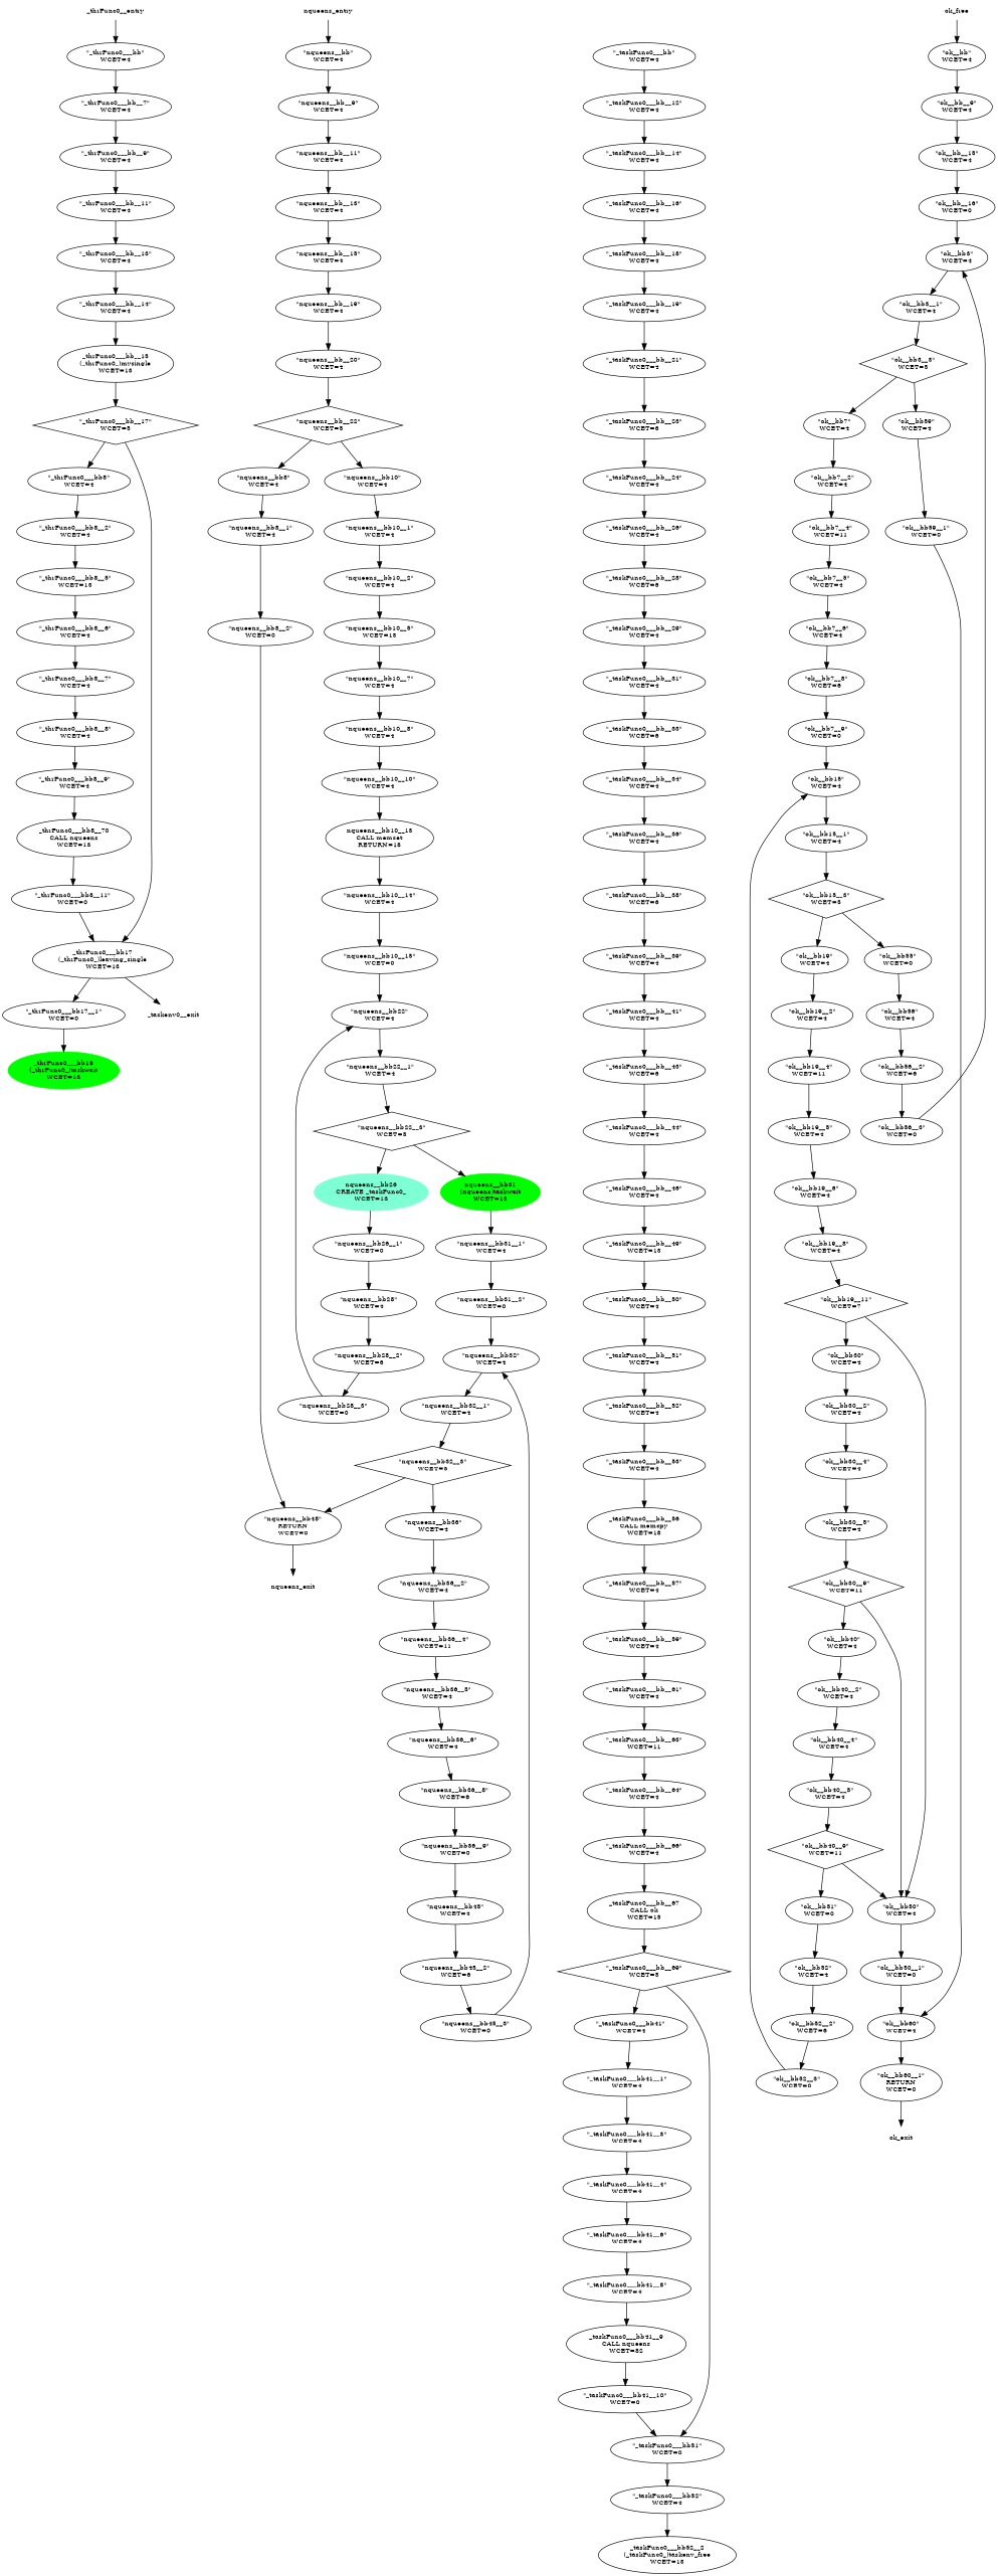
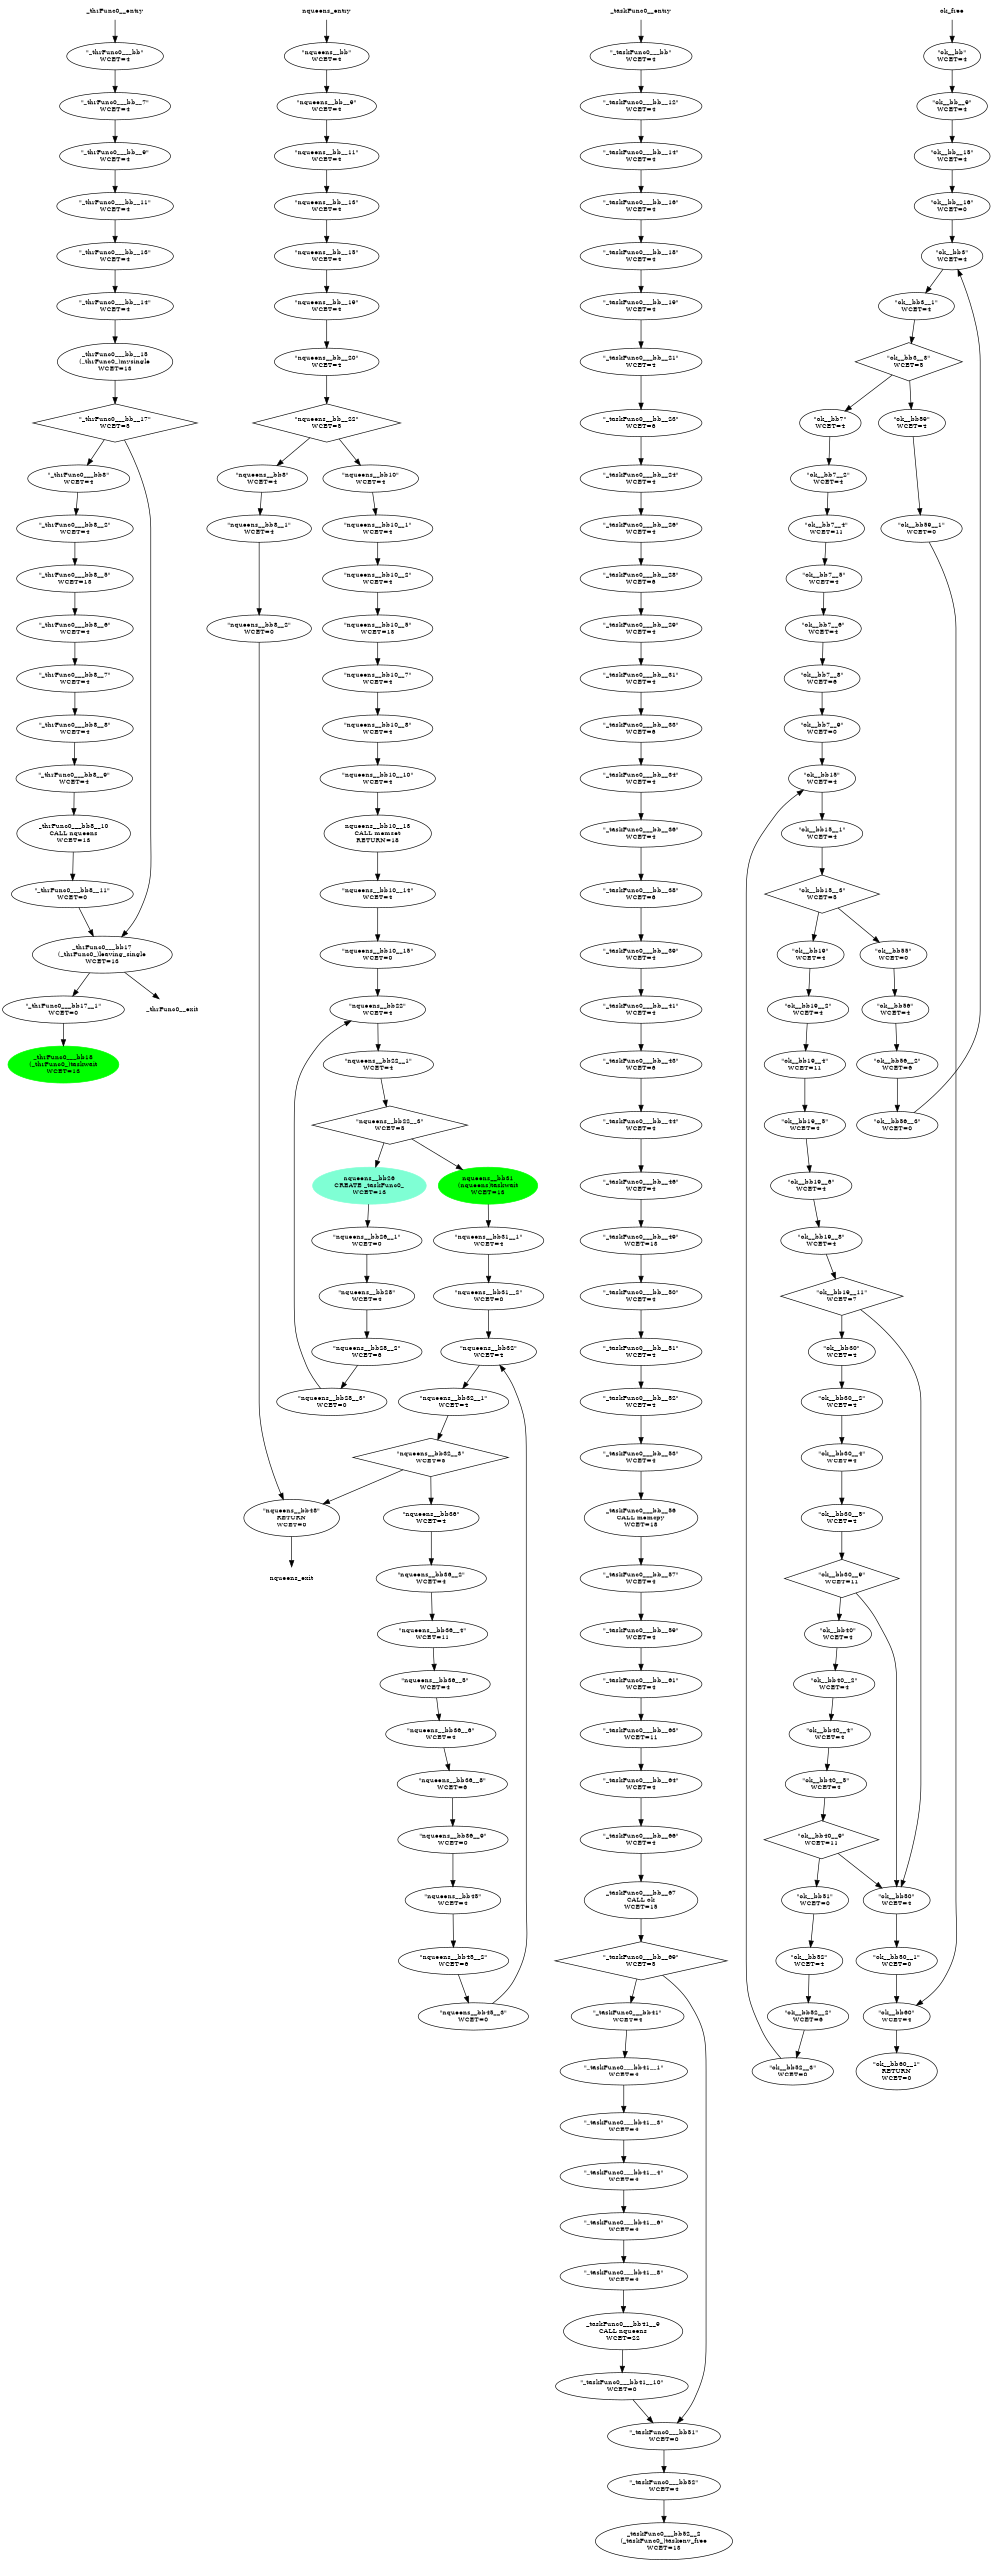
  digraph {
    fontsize=10
    rankdir=TB
    node [fontsize=10]
    n1 [label="\"_thrFunc0___bb\"\nWCET=4" width=0.01]
    n2 [label="\"_thrFunc0___bb__7\"\nWCET=4" width=0.01]
    n3 [label="\"_thrFunc0___bb__9\"\nWCET=4" width=0.01]
    n4 [label="\"_thrFunc0___bb__11\"\nWCET=4" width=0.01]
    n5 [label="\"_thrFunc0___bb__13\"\nWCET=4" width=0.01]
    n6 [label="\"_thrFunc0___bb__14\"\nWCET=4" width=0.01]
    n7 [label="_thrFunc0___bb__15\n(_thrFunc0_)mysingle\nWCET=13" width=0.01]
    n8 [label="\"_thrFunc0___bb__17\"\nWCET=5" shape=diamond width=0.01]
    n9 [label="\"_thrFunc0___bb8\"\nWCET=4" width=0.01]
    n10 [label="_thrFunc0___bb17\n(_thrFunc0_)leaving_single\nWCET=13" width=0.01]
    n11 [label="\"_thrFunc0___bb8__2\"\nWCET=4" width=0.01]
    n12 [label="\"_thrFunc0___bb17__1\"\nWCET=0" width=0.01]
-   n13 [color=white label=_taskenv0__exit width=0.01]
+   n13 [color=white label=_thrFunc0__exit width=0.01]
    n14 [label="\"_thrFunc0___bb8__5\"\nWCET=13" width=0.01]
    n15 [label="\"_thrFunc0___bb8__6\"\nWCET=4" width=0.01]
    n16 [label="\"_thrFunc0___bb8__7\"\nWCET=4" width=0.01]
    n17 [label="\"_thrFunc0___bb8__8\"\nWCET=4" width=0.01]
    n18 [label="\"_thrFunc0___bb8__9\"\nWCET=4" width=0.01]
-   n19 [label="_thrFunc0___bb8__70\nCALL nqueens\nWCET=13" width=0.01]
+   n19 [label="_thrFunc0___bb8__10\nCALL nqueens\nWCET=13" width=0.01]
    n20 [label="\"_thrFunc0___bb8__11\"\nWCET=0" width=0.01]
    n21 [color=green label="_thrFunc0___bb18\n(_thrFunc0_)taskwait\nWCET=13" style=filled width=0.01]
    n22 [color=white height=0.01 label=_thrFunc0__entry width=0.01]
    n23 [label="\"nqueens__bb\"\nWCET=4" width=0.01]
    n24 [label="\"nqueens__bb__9\"\nWCET=4" width=0.01]
    n25 [label="\"nqueens__bb__11\"\nWCET=4" width=0.01]
    n26 [label="\"nqueens__bb__13\"\nWCET=4" width=0.01]
    n27 [label="\"nqueens__bb__15\"\nWCET=4" width=0.01]
    n28 [label="\"nqueens__bb__19\"\nWCET=4" width=0.01]
    n29 [label="\"nqueens__bb__20\"\nWCET=4" width=0.01]
    n30 [label="\"nqueens__bb__22\"\nWCET=5" shape=diamond width=0.01]
    n31 [label="\"nqueens__bb8\"\nWCET=4" width=0.01]
    n32 [label="\"nqueens__bb10\"\nWCET=4" width=0.01]
    n33 [label="\"nqueens__bb8__1\"\nWCET=4" width=0.01]
    n34 [label="\"nqueens__bb10__1\"\nWCET=4" width=0.01]
    n35 [label="\"nqueens__bb8__2\"\nWCET=0" width=0.01]
    n36 [label="\"nqueens__bb48\"\nRETURN\nWCET=0" width=0.01]
    n37 [color=white label=nqueens_exit width=0.01]
    n38 [label="\"nqueens__bb10__2\"\nWCET=4" width=0.01]
    n39 [label="\"nqueens__bb10__5\"\nWCET=13" width=0.01]
    n40 [label="\"nqueens__bb10__7\"\nWCET=4" width=0.01]
    n41 [label="\"nqueens__bb10__8\"\nWCET=4" width=0.01]
    n42 [label="\"nqueens__bb10__10\"\nWCET=4" width=0.01]
    n43 [label="nqueens__bb10__13\nCALL memset\nRETURN=18" width=0.01]
    n44 [label="\"nqueens__bb10__14\"\nWCET=4" width=0.01]
    n45 [label="\"nqueens__bb10__15\"\nWCET=0" width=0.01]
    n46 [label="\"nqueens__bb22\"\nWCET=4" width=0.01]
    n47 [label="\"nqueens__bb22__1\"\nWCET=4" width=0.01]
    n48 [label="\"nqueens__bb22__3\"\nWCET=5" shape=diamond width=0.01]
    n49 [color=aquamarine label="nqueens__bb26\nCREATE _taskFunc0_\nWCET=13" style=filled width=0.01]
    n50 [color=green label="nqueens__bb31\n(nqueens)taskwait\nWCET=13" style=filled width=0.01]
    n51 [label="\"nqueens__bb26__1\"\nWCET=0" width=0.01]
    n52 [label="\"nqueens__bb31__1\"\nWCET=4" width=0.01]
    n53 [label="\"nqueens__bb28\"\nWCET=4" width=0.01]
    n54 [label="\"nqueens__bb28__2\"\nWCET=6" width=0.01]
    n55 [label="\"nqueens__bb28__3\"\nWCET=0" width=0.01]
    n56 [label="\"nqueens__bb31__2\"\nWCET=0" width=0.01]
    n57 [label="\"nqueens__bb32\"\nWCET=4" width=0.01]
    n58 [label="\"nqueens__bb32__1\"\nWCET=4" width=0.01]
    n59 [label="\"nqueens__bb32__3\"\nWCET=5" shape=diamond width=0.01]
    n60 [label="\"nqueens__bb36\"\nWCET=4" width=0.01]
    n61 [label="\"nqueens__bb36__2\"\nWCET=4" width=0.01]
    n62 [label="\"nqueens__bb36__4\"\nWCET=11" width=0.01]
    n63 [label="\"nqueens__bb36__5\"\nWCET=4" width=0.01]
    n64 [label="\"nqueens__bb36__6\"\nWCET=4" width=0.01]
    n65 [label="\"nqueens__bb36__8\"\nWCET=6" width=0.01]
    n66 [label="\"nqueens__bb36__9\"\nWCET=0" width=0.01]
    n67 [label="\"nqueens__bb45\"\nWCET=4" width=0.01]
    n68 [label="\"nqueens__bb45__2\"\nWCET=6" width=0.01]
    n69 [label="\"nqueens__bb45__3\"\nWCET=0" width=0.01]
    n70 [color=white height=0.01 label=nqueens_entry width=0.01]
    n71 [label="\"_taskFunc0___bb\"\nWCET=4" width=0.01]
    n72 [label="\"_taskFunc0___bb__12\"\nWCET=4" width=0.01]
    n73 [label="\"_taskFunc0___bb__14\"\nWCET=4" width=0.01]
    n74 [label="\"_taskFunc0___bb__16\"\nWCET=4" width=0.01]
    n75 [label="\"_taskFunc0___bb__18\"\nWCET=4" width=0.01]
    n76 [label="\"_taskFunc0___bb__19\"\nWCET=4" width=0.01]
    n77 [label="\"_taskFunc0___bb__21\"\nWCET=4" width=0.01]
    n78 [label="\"_taskFunc0___bb__23\"\nWCET=6" width=0.01]
    n79 [label="\"_taskFunc0___bb__24\"\nWCET=4" width=0.01]
    n80 [label="\"_taskFunc0___bb__26\"\nWCET=4" width=0.01]
    n81 [label="\"_taskFunc0___bb__28\"\nWCET=6" width=0.01]
    n82 [label="\"_taskFunc0___bb__29\"\nWCET=4" width=0.01]
    n83 [label="\"_taskFunc0___bb__31\"\nWCET=4" width=0.01]
    n84 [label="\"_taskFunc0___bb__33\"\nWCET=6" width=0.01]
    n85 [label="\"_taskFunc0___bb__34\"\nWCET=4" width=0.01]
    n86 [label="\"_taskFunc0___bb__36\"\nWCET=4" width=0.01]
    n87 [label="\"_taskFunc0___bb__38\"\nWCET=6" width=0.01]
    n88 [label="\"_taskFunc0___bb__39\"\nWCET=4" width=0.01]
    n89 [label="\"_taskFunc0___bb__41\"\nWCET=4" width=0.01]
    n90 [label="\"_taskFunc0___bb__43\"\nWCET=6" width=0.01]
    n91 [label="\"_taskFunc0___bb__44\"\nWCET=4" width=0.01]
    n92 [label="\"_taskFunc0___bb__46\"\nWCET=4" width=0.01]
    n93 [label="\"_taskFunc0___bb__49\"\nWCET=13" width=0.01]
    n94 [label="\"_taskFunc0___bb__50\"\nWCET=4" width=0.01]
    n95 [label="\"_taskFunc0___bb__51\"\nWCET=4" width=0.01]
    n96 [label="\"_taskFunc0___bb__52\"\nWCET=4" width=0.01]
    n97 [label="\"_taskFunc0___bb__53\"\nWCET=4" width=0.01]
    n98 [label="_taskFunc0___bb__56\nCALL memcpy\nWCET=18" width=0.01]
    n99 [label="\"_taskFunc0___bb__57\"\nWCET=4" width=0.01]
    n100 [label="\"_taskFunc0___bb__59\"\nWCET=4" width=0.01]
    n101 [label="\"_taskFunc0___bb__61\"\nWCET=4" width=0.01]
    n102 [label="\"_taskFunc0___bb__63\"\nWCET=11" width=0.01]
    n103 [label="\"_taskFunc0___bb__64\"\nWCET=4" width=0.01]
    n104 [label="\"_taskFunc0___bb__66\"\nWCET=4" width=0.01]
    n105 [label="_taskFunc0___bb__67\nCALL ok\nWCET=15" width=0.01]
    n106 [label="\"_taskFunc0___bb__69\"\nWCET=5" shape=diamond width=0.01]
    n107 [label="\"_taskFunc0___bb41\"\nWCET=4" width=0.01]
    n108 [label="\"_taskFunc0___bb51\"\nWCET=0" width=0.01]
    n109 [label="\"_taskFunc0___bb41__1\"\nWCET=4" width=0.01]
    n110 [label="\"_taskFunc0___bb52\"\nWCET=4" width=0.01]
    n111 [label="\"_taskFunc0___bb41__3\"\nWCET=4" width=0.01]
    n112 [label="\"_taskFunc0___bb41__4\"\nWCET=4" width=0.01]
    n113 [label="\"_taskFunc0___bb41__6\"\nWCET=4" width=0.01]
    n114 [label="\"_taskFunc0___bb41__8\"\nWCET=4" width=0.01]
-   n115 [label="_taskFunc0___bb41__9\nCALL nqueens\nWCET=82" width=0.01]
+   n115 [label="_taskFunc0___bb41__9\nCALL nqueens\nWCET=22" width=0.01]
    n116 [label="\"_taskFunc0___bb41__10\"\nWCET=0" width=0.01]
    n117 [label="_taskFunc0___bb52__2\n(_taskFunc0_)taskenv_free\nWCET=13" width=0.01]
+   n118 [color=white height=0.01 label=_taskFunc0__entry width=0.01]
    n119 [label="\"ok__bb\"\nWCET=4" width=0.01]
    n120 [label="\"ok__bb__9\"\nWCET=4" width=0.01]
    n121 [label="\"ok__bb__15\"\nWCET=4" width=0.01]
    n122 [label="\"ok__bb__16\"\nWCET=0" width=0.01]
    n123 [label="\"ok__bb3\"\nWCET=4" width=0.01]
    n124 [label="\"ok__bb3__1\"\nWCET=4" width=0.01]
    n125 [label="\"ok__bb3__3\"\nWCET=5" shape=diamond width=0.01]
    n126 [label="\"ok__bb7\"\nWCET=4" width=0.01]
    n127 [label="\"ok__bb59\"\nWCET=4" width=0.01]
    n128 [label="\"ok__bb7__2\"\nWCET=4" width=0.01]
    n129 [label="\"ok__bb59__1\"\nWCET=0" width=0.01]
    n130 [label="\"ok__bb7__4\"\nWCET=11" width=0.01]
    n131 [label="\"ok__bb7__5\"\nWCET=4" width=0.01]
    n132 [label="\"ok__bb7__6\"\nWCET=4" width=0.01]
    n133 [label="\"ok__bb7__8\"\nWCET=6" width=0.01]
    n134 [label="\"ok__bb7__9\"\nWCET=0" width=0.01]
    n135 [label="\"ok__bb15\"\nWCET=4" width=0.01]
    n136 [label="\"ok__bb15__1\"\nWCET=4" width=0.01]
    n137 [label="\"ok__bb15__3\"\nWCET=5" shape=diamond width=0.01]
    n138 [label="\"ok__bb19\"\nWCET=4" width=0.01]
    n139 [label="\"ok__bb55\"\nWCET=0" width=0.01]
    n140 [label="\"ok__bb19__2\"\nWCET=4" width=0.01]
    n141 [label="\"ok__bb56\"\nWCET=4" width=0.01]
    n142 [label="\"ok__bb19__4\"\nWCET=11" width=0.01]
    n143 [label="\"ok__bb19__5\"\nWCET=4" width=0.01]
    n144 [label="\"ok__bb19__6\"\nWCET=4" width=0.01]
    n145 [label="\"ok__bb19__8\"\nWCET=4" width=0.01]
    n146 [label="\"ok__bb19__11\"\nWCET=7" shape=diamond width=0.01]
    n147 [label="\"ok__bb30\"\nWCET=4" width=0.01]
    n148 [label="\"ok__bb50\"\nWCET=4" width=0.01]
    n149 [label="\"ok__bb30__2\"\nWCET=4" width=0.01]
    n150 [label="\"ok__bb50__1\"\nWCET=0" width=0.01]
    n151 [label="\"ok__bb30__4\"\nWCET=4" width=0.01]
    n152 [label="\"ok__bb30__5\"\nWCET=4" width=0.01]
    n153 [label="\"ok__bb30__9\"\nWCET=11" shape=diamond width=0.01]
    n154 [label="\"ok__bb40\"\nWCET=4" width=0.01]
    n155 [label="\"ok__bb40__2\"\nWCET=4" width=0.01]
    n156 [label="\"ok__bb40__4\"\nWCET=4" width=0.01]
    n157 [label="\"ok__bb40__5\"\nWCET=4" width=0.01]
    n158 [label="\"ok__bb40__9\"\nWCET=11" shape=diamond width=0.01]
    n159 [label="\"ok__bb51\"\nWCET=0" width=0.01]
    n160 [label="\"ok__bb52\"\nWCET=4" width=0.01]
    n161 [label="\"ok__bb60\"\nWCET=4" width=0.01]
    n162 [label="\"ok__bb60__1\"\nRETURN\nWCET=0" width=0.01]
    n163 [label="\"ok__bb52__2\"\nWCET=6" width=0.01]
    n164 [label="\"ok__bb52__3\"\nWCET=0" width=0.01]
    n165 [label="\"ok__bb56__2\"\nWCET=6" width=0.01]
    n166 [label="\"ok__bb56__3\"\nWCET=0" width=0.01]
-   n167 [color=white label=ok_exit width=0.01]
    n168 [color=white height=0.01 label=ok_free width=0.01]
    n1 -> n2
    n2 -> n3
    n3 -> n4
    n4 -> n5
    n5 -> n6
    n6 -> n7
    n7 -> n8
    n8 -> n9
    n8 -> n10
    n9 -> n11
    n10 -> n12
    n10 -> n13
    n11 -> n14
    n12 -> n21
    n14 -> n15
    n15 -> n16
    n16 -> n17
    n17 -> n18
    n18 -> n19
    n19 -> n20
    n20 -> n10
    n22 -> n1
    n23 -> n24
    n24 -> n25
    n25 -> n26
    n26 -> n27
    n27 -> n28
    n28 -> n29
    n29 -> n30
    n30 -> n31
    n30 -> n32
    n31 -> n33
    n32 -> n34
    n33 -> n35
    n34 -> n38
    n35 -> n36
    n36 -> n37
    n38 -> n39
    n39 -> n40
    n40 -> n41
    n41 -> n42
    n42 -> n43
    n43 -> n44
    n44 -> n45
    n45 -> n46
    n46 -> n47
    n47 -> n48
    n48 -> n49
    n48 -> n50
    n49 -> n51
    n50 -> n52
    n51 -> n53
    n52 -> n56
    n53 -> n54
    n54 -> n55
    n55 -> n46
    n56 -> n57
    n57 -> n58
    n58 -> n59
    n59 -> n36
    n59 -> n60
    n60 -> n61
    n61 -> n62
    n62 -> n63
    n63 -> n64
    n64 -> n65
    n65 -> n66
    n66 -> n67
    n67 -> n68
    n68 -> n69
    n69 -> n57
    n70 -> n23
    n71 -> n72
    n72 -> n73
    n73 -> n74
    n74 -> n75
    n75 -> n76
    n76 -> n77
    n77 -> n78
    n78 -> n79
    n79 -> n80
    n80 -> n81
    n81 -> n82
    n82 -> n83
    n83 -> n84
    n84 -> n85
    n85 -> n86
    n86 -> n87
    n87 -> n88
    n88 -> n89
    n89 -> n90
    n90 -> n91
    n91 -> n92
    n92 -> n93
    n93 -> n94
    n94 -> n95
    n95 -> n96
    n96 -> n97
    n97 -> n98
    n98 -> n99
    n99 -> n100
    n100 -> n101
    n101 -> n102
    n102 -> n103
    n103 -> n104
    n104 -> n105
    n105 -> n106
    n106 -> n107
    n106 -> n108
    n107 -> n109
    n108 -> n110
    n109 -> n111
    n110 -> n117
    n111 -> n112
    n112 -> n113
    n113 -> n114
    n114 -> n115
    n115 -> n116
    n116 -> n108
+   n118 -> n71
    n119 -> n120
    n120 -> n121
    n121 -> n122
    n122 -> n123
    n123 -> n124
    n124 -> n125
    n125 -> n126
    n125 -> n127
    n126 -> n128
    n127 -> n129
    n128 -> n130
    n129 -> n161
    n130 -> n131
    n131 -> n132
    n132 -> n133
    n133 -> n134
    n134 -> n135
    n135 -> n136
    n136 -> n137
    n137 -> n138
    n137 -> n139
    n138 -> n140
    n139 -> n141
    n140 -> n142
    n141 -> n165
    n142 -> n143
    n143 -> n144
    n144 -> n145
    n145 -> n146
    n146 -> n147
    n146 -> n148
    n147 -> n149
    n148 -> n150
    n149 -> n151
    n150 -> n161
    n151 -> n152
    n152 -> n153
    n153 -> n148
    n153 -> n154
    n154 -> n155
    n155 -> n156
    n156 -> n157
    n157 -> n158
    n158 -> n148
    n158 -> n159
    n159 -> n160
    n160 -> n163
    n161 -> n162
-   n162 -> n167
    n163 -> n164
    n164 -> n135
    n165 -> n166
    n166 -> n123
    n168 -> n119
  }
